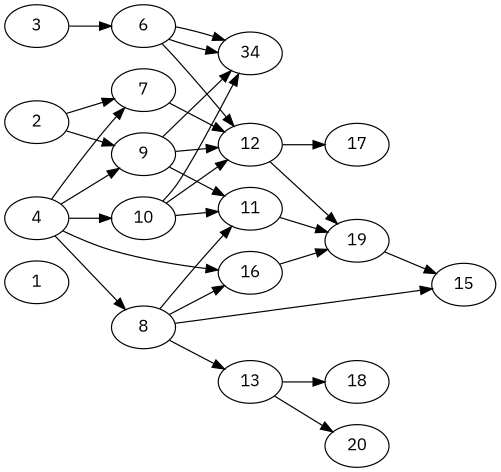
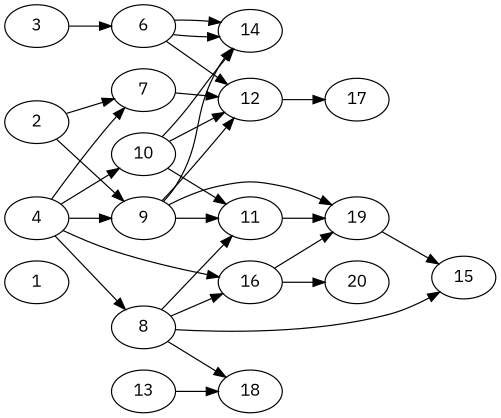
  digraph {
    fontname="IBM Plex Sans"
    rankdir=LR
    node [alpha=0.17 fontname="IBM Plex Sans"]
    edge [fontname="IBM Plex Sans"]
    1 [alpha=0.15 expect_size=29119488]
    2 [alpha=0.10 expect_size=37011456]
    7 [expect_size=12455936]
    9 [alpha=0.16 expect_size=16659456]
    12 [alpha=0.02 expect_size=40819712]
    11 [alpha=0.08 expect_size=51662848]
-   14 [alpha=0.11 expect_size=28715008 label=34]
+   14 [alpha=0.11 expect_size=28715008]
    19 [expect_size=35237888]
    17 [alpha=0.06 expect_size=33132544]
    16 [alpha=0.08 expect_size=49014784]
    20 [alpha=0.04 expect_size=25925632]
    3 [alpha=0.05 expect_size=11488256]
    6 [alpha=0.13 expect_size=24648704]
    4 [expect_size=43608064]
    8 [alpha=0.04 expect_size=28867584]
    10 [alpha=0.02 expect_size=27453440]
    13 [alpha=0.04 expect_size=16944128]
    15 [alpha=0.19 expect_size=21303296]
    18 [alpha=0.14 expect_size=26818560]
    2 -> 7
    2 -> 9
    7 -> 12
    9 -> 12
    9 -> 11
    9 -> 14
-   12 -> 19
+   9 -> 19
    12 -> 17
    11 -> 19
    19 -> 15
    16 -> 19
-   13 -> 20
+   16 -> 20
    3 -> 6
    6 -> 12
    6 -> 14
    6 -> 14
    4 -> 7
    4 -> 9
    4 -> 16
    4 -> 8
    4 -> 10
    8 -> 11
    8 -> 16
-   8 -> 13
+   8 -> 18
    8 -> 15
    10 -> 12
    10 -> 11
    10 -> 14
    13 -> 18
  }
